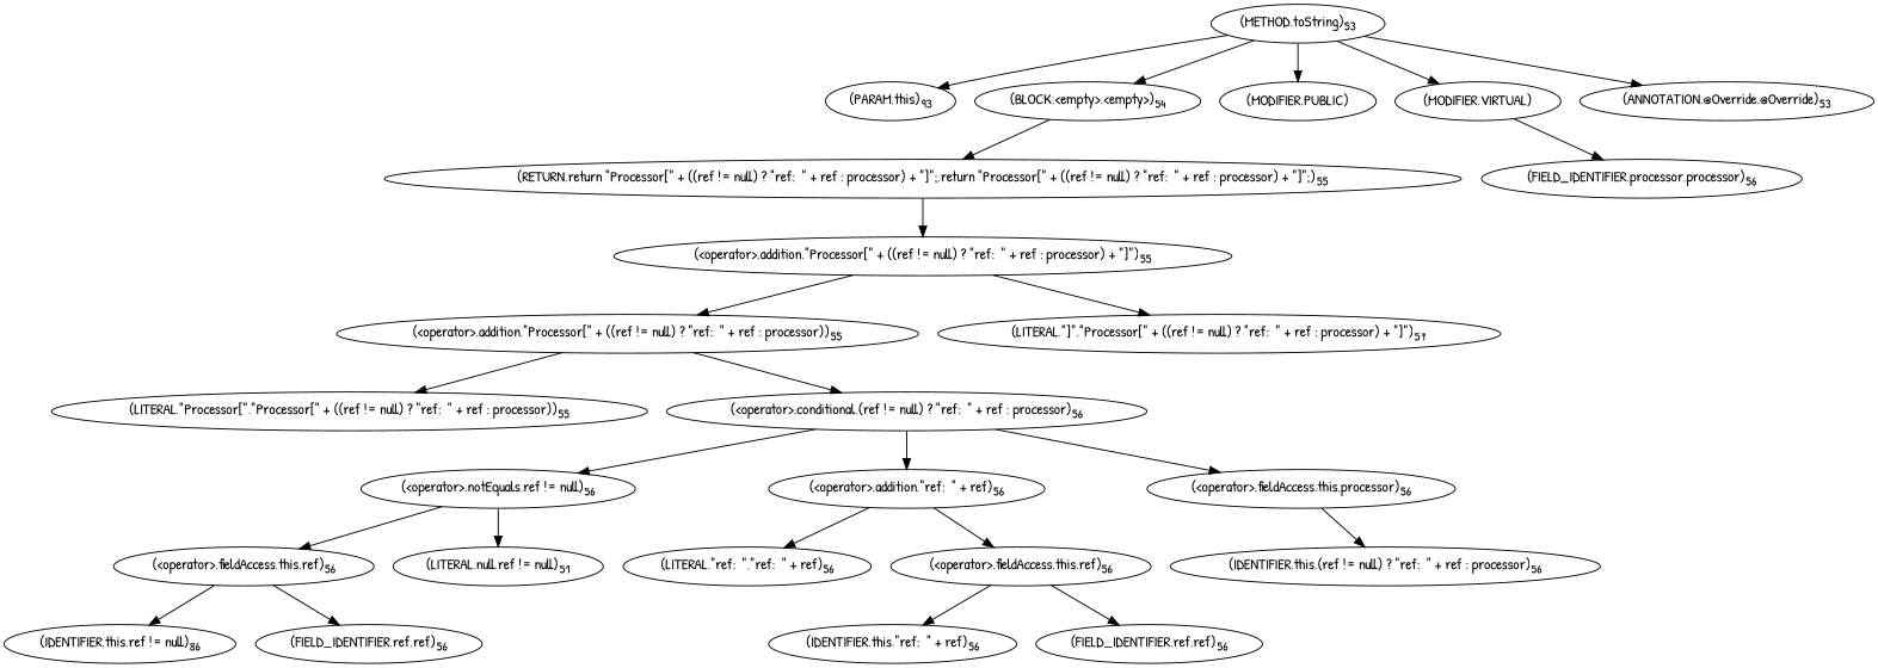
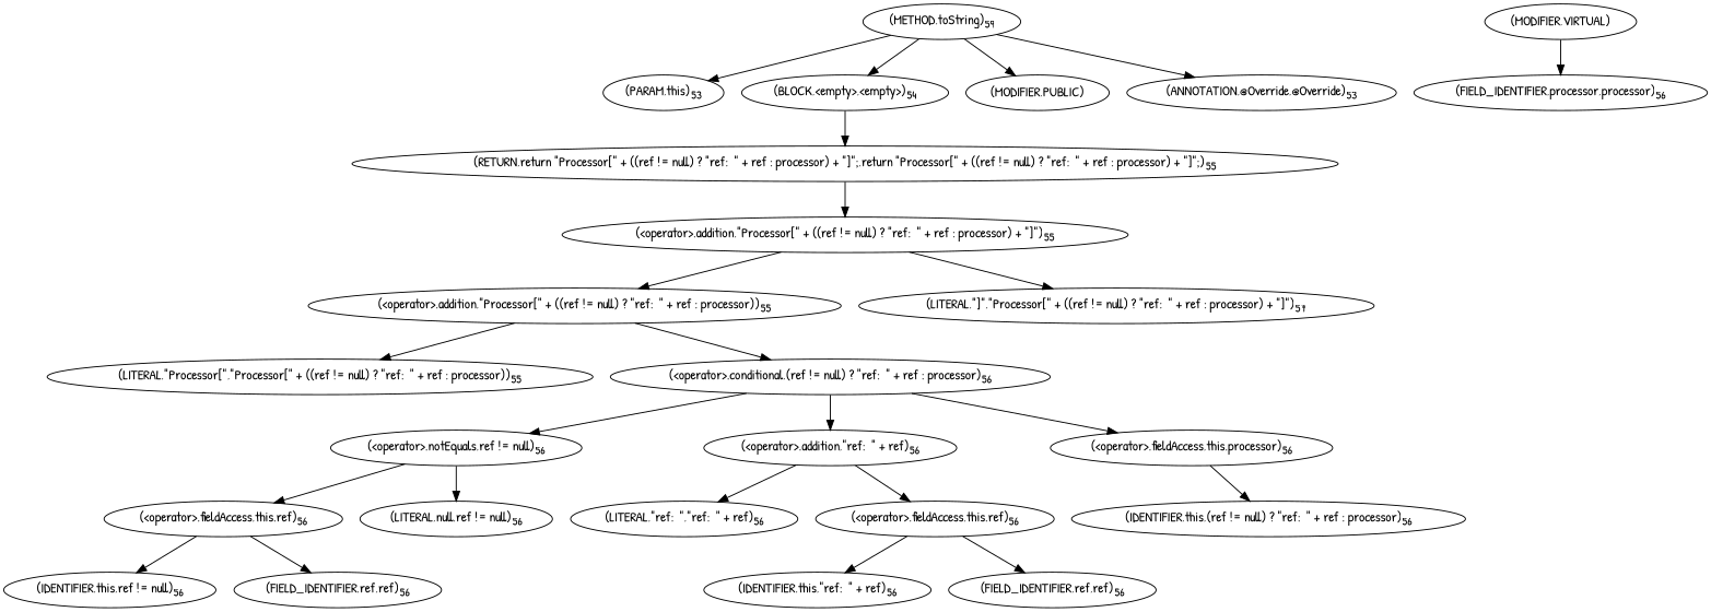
  digraph {
    fontname="Patrick Hand"
    node [fontname="Patrick Hand"]
    edge [fontname="Patrick Hand"]
-   n1 [label=<(METHOD,toString)<SUB>53</SUB>>]
-   n2 [label=<(PARAM,this)<SUB>93</SUB>>]
+   n1 [label=<(METHOD,toString)<SUB>59</SUB>>]
+   n2 [label=<(PARAM,this)<SUB>53</SUB>>]
    n3 [label=<(BLOCK,&lt;empty&gt;,&lt;empty&gt;)<SUB>54</SUB>>]
    n4 [label=<(MODIFIER,PUBLIC)>]
    n5 [label=<(MODIFIER,VIRTUAL)>]
    n6 [label=<(ANNOTATION,@Override,@Override)<SUB>53</SUB>>]
    n7 [label=<(RETURN,return &quot;Processor[&quot; + ((ref != null) ? &quot;ref:  &quot; + ref : processor) + &quot;]&quot;;,return &quot;Processor[&quot; + ((ref != null) ? &quot;ref:  &quot; + ref : processor) + &quot;]&quot;;)<SUB>55</SUB>>]
    n8 [label=<(FIELD_IDENTIFIER,processor,processor)<SUB>56</SUB>>]
    n9 [label=<(&lt;operator&gt;.addition,&quot;Processor[&quot; + ((ref != null) ? &quot;ref:  &quot; + ref : processor) + &quot;]&quot;)<SUB>55</SUB>>]
    n10 [label=<(&lt;operator&gt;.addition,&quot;Processor[&quot; + ((ref != null) ? &quot;ref:  &quot; + ref : processor))<SUB>55</SUB>>]
    n11 [label=<(LITERAL,&quot;]&quot;,&quot;Processor[&quot; + ((ref != null) ? &quot;ref:  &quot; + ref : processor) + &quot;]&quot;)<SUB>57</SUB>>]
    n12 [label=<(LITERAL,&quot;Processor[&quot;,&quot;Processor[&quot; + ((ref != null) ? &quot;ref:  &quot; + ref : processor))<SUB>55</SUB>>]
    n13 [label=<(&lt;operator&gt;.conditional,(ref != null) ? &quot;ref:  &quot; + ref : processor)<SUB>56</SUB>>]
    n14 [label=<(&lt;operator&gt;.notEquals,ref != null)<SUB>56</SUB>>]
    n15 [label=<(&lt;operator&gt;.addition,&quot;ref:  &quot; + ref)<SUB>56</SUB>>]
    n16 [label=<(&lt;operator&gt;.fieldAccess,this.processor)<SUB>56</SUB>>]
    n17 [label=<(&lt;operator&gt;.fieldAccess,this.ref)<SUB>56</SUB>>]
-   n18 [label=<(LITERAL,null,ref != null)<SUB>51</SUB>>]
+   n18 [label=<(LITERAL,null,ref != null)<SUB>56</SUB>>]
    n19 [label=<(LITERAL,&quot;ref:  &quot;,&quot;ref:  &quot; + ref)<SUB>56</SUB>>]
    n20 [label=<(&lt;operator&gt;.fieldAccess,this.ref)<SUB>56</SUB>>]
    n21 [label=<(IDENTIFIER,this,(ref != null) ? &quot;ref:  &quot; + ref : processor)<SUB>56</SUB>>]
-   n22 [label=<(IDENTIFIER,this,ref != null)<SUB>86</SUB>>]
+   n22 [label=<(IDENTIFIER,this,ref != null)<SUB>56</SUB>>]
    n23 [label=<(FIELD_IDENTIFIER,ref,ref)<SUB>56</SUB>>]
    n24 [label=<(IDENTIFIER,this,&quot;ref:  &quot; + ref)<SUB>56</SUB>>]
    n25 [label=<(FIELD_IDENTIFIER,ref,ref)<SUB>56</SUB>>]
    n1 -> n2
    n1 -> n3
    n1 -> n4
-   n1 -> n5
    n1 -> n6
    n3 -> n7
    n5 -> n8
    n7 -> n9
    n9 -> n10
    n9 -> n11
    n10 -> n12
    n10 -> n13
    n13 -> n14
    n13 -> n15
    n13 -> n16
    n14 -> n17
    n14 -> n18
    n15 -> n19
    n15 -> n20
    n16 -> n21
    n17 -> n22
    n17 -> n23
    n20 -> n24
    n20 -> n25
  }
